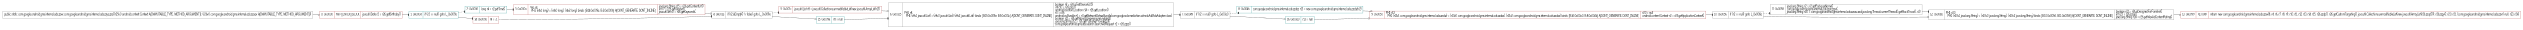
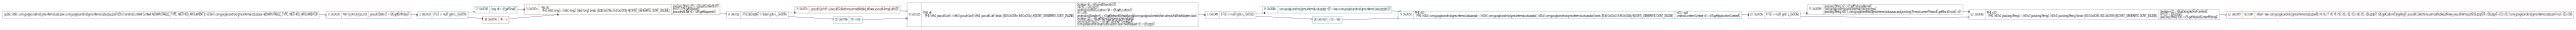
  digraph {
    fontname="Comic Neue"
    rankdir=LR
    node [color=gray40 fontname="Comic Neue" shape=record]
    edge [arrowhead=tee fontname="Comic Neue"]
    n1 [color=brown label="{0\:\ 0x0000|MTH_ENTER_BLOCK\l|java.util.Date r2 = r26.getBirthday()\l}"]
    n2 [color=teal label="{1\:\ 0x0004|if (r2 == null) goto L_0x009a\l}"]
    n3 [color=teal label="{2\:\ 0x0006|long r4 = r2.getTime()\l}"]
    n4 [color=brown label="{14\:\ 0x009a|r4 = \-1\l}"]
-   n5 [color=brown label="{3\:\ 0x000a|PHI: r4 \l  PHI: (r4v1 long) = (r4v0 long), (r4v2 long) binds: [B:14:0x009a, B:2:0x0006] A[DONT_GENERATE, DONT_INLINE]\l|java.lang.String r15 = r26.getContentUrl()\lint r7 = r26.getGender()\ljava.util.Set r2 = r26.getKeywords()\l}"]
+   n5 [color=brown label="{3\:\ 0x000a|PHI: r4 \l  PHI: (r4v1 long) = (r4v0 long), (r4v2 long) binds: [B:14:0x009a, B:2:0x0006] A[DONT_GENERATE, DONT_INLINE]\l|java.lang.String r15 = r26.getContentUrl()\lint r7 = r26.getGender()\ljava.admob.Set r2 = r26.getKeywords()\l}"]
    n6 [label="{4\:\ 0x001a|if (r2.isEmpty() != false) goto L_0x009e\l}"]
    n7 [color=brown label="{5\:\ 0x001c|java.util.List r8 = java.util.Collections.unmodifiableList(new java.util.ArrayList(r2))\l}"]
    n8 [color=teal label="{15\:\ 0x009e|r8 = null\l}"]
    n9 [label="{6\:\ 0x0025|PHI: r8 \l  PHI: (r8v1 java.util.List) = (r8v0 java.util.List), (r8v2 java.util.List) binds: [B:15:0x009e, B:5:0x001c] A[DONT_GENERATE, DONT_INLINE]\l|boolean r9 = r26.isTestDevice(r25)\lint r10 = r26.zzqc()\landroid.location.Location r14 = r26.getLocation()\lr0 = r26\landroid.os.Bundle r6 = r0.getNetworkExtrasBundle(com.google.ads.mediation.admob.AdMobAdapter.class)\lboolean r11 = r26.getManualImpressionsEnabled()\ljava.lang.String r12 = r26.getPublisherProvidedId()\lcom.google.android.gms.ads.search.SearchAdRequest r2 = r26.zzpz()\l}"]
    n10 [label="{7\:\ 0x0049|if (r2 == null) goto L_0x00a0\l}"]
    n11 [color=teal label="{8\:\ 0x004b|com.google.android.gms.internal.ads.zzabz r13 = new com.google.android.gms.internal.ads.zzabz(r2)\l}"]
    n12 [color=teal label="{16\:\ 0x00a0|r13 = null\l}"]
-   n13 [color=brown label="{9\:\ 0x0050|PHI: r13 \l  PHI: (r13v1 com.google.android.gms.internal.ads.zzabz) = (r13v0 com.google.android.gms.internal.ads.zzabz), (r13v2 com.google.android.gms.internal.ads.zzabz) binds: [B:16:0x00a0, B:8:0x004b] A[DONT_GENERATE, DONT_INLINE]\l|r20 = null\landroid.content.Context r2 = r25.getApplicationContext()\l}"]
+   n13 [color=teal label="{9\:\ 0x0050|PHI: r13 \l  PHI: (r13v1 com.google.android.gms.internal.ads.zzabz) = (r13v0 com.google.android.gms.internal.ads.zzabz), (r13v2 com.google.android.gms.internal.ads.zzabz) binds: [B:16:0x00a0, B:8:0x004b] A[DONT_GENERATE, DONT_INLINE]\l|r20 = null\landroid.content.Context r2 = r25.getApplicationContext()\l}"]
    n14 [label="{10\:\ 0x0056|if (r2 == null) goto L_0x006b\l}"]
    n15 [label="{11\:\ 0x0058|java.lang.String r2 = r2.getPackageName()\lcom.google.android.gms.internal.ads.zzyr.zzpa()\ljava.lang.String r20 = com.google.android.gms.internal.ads.zzazu.zza(java.lang.Thread.currentThread().getStackTrace(), r2)\l}"]
    n16 [label="{12\:\ 0x006b|PHI: r20 \l  PHI: (r20v1 java.lang.String) = (r20v0 java.lang.String), (r20v2 java.lang.String) binds: [B:10:0x0056, B:11:0x0058] A[DONT_GENERATE, DONT_INLINE]\l|boolean r21 = r26.isDesignedForFamilies()\lint r23 = r26.zzqe()\ljava.lang.String r24 = r26.getMaxAdContentRating()\l}"]
    n17 [color=brown label="{13\:\ 0x0099|RETURN\l|return new com.google.android.gms.internal.ads.zzxx(8, r4, r6, r7, r8, r9, r10, r11, r12, r13, r14, r15, r26.zzqb(), r26.getCustomTargeting(), java.util.Collections.unmodifiableList(new java.util.ArrayList(r26.zzqd())), r26.zzpy(), r20, r21, (com.google.android.gms.internal.ads.zzxr) null, r23, r24)\l}"]
    n18 [label="{public static com.google.android.gms.internal.ads.zzxx com.google.android.gms.internal.ads.zzya.zza((r25v0 android.content.Context A[IMMUTABLE_TYPE, METHOD_ARGUMENT]), (r26v0 com.google.android.gms.internal.ads.zzaax A[IMMUTABLE_TYPE, METHOD_ARGUMENT])) }"]
    n1 -> n2
-   n2 -> n3 [style=dashed]
+   n2 -> n3 [arrowhead=odot style=dashed]
    n2 -> n4
    n3 -> n5
-   n4 -> n6
+   n4 -> n5
    n5 -> n6 [arrowhead=odot]
    n6 -> n7 [style=dashed]
    n6 -> n8 [arrowhead=odot]
    n7 -> n9 [arrowhead=odot]
    n8 -> n9
    n9 -> n10
    n10 -> n11 [style=dashed]
    n10 -> n12 [arrowhead=odot]
    n11 -> n13 [arrowhead=odot]
    n12 -> n13 [arrowhead=odot]
    n13 -> n14
    n14 -> n15 [style=dashed]
    n14 -> n16 [arrowhead=odot]
    n15 -> n16
    n16 -> n17 [arrowhead=odot]
    n18 -> n1 [arrowhead=odot]
  }
